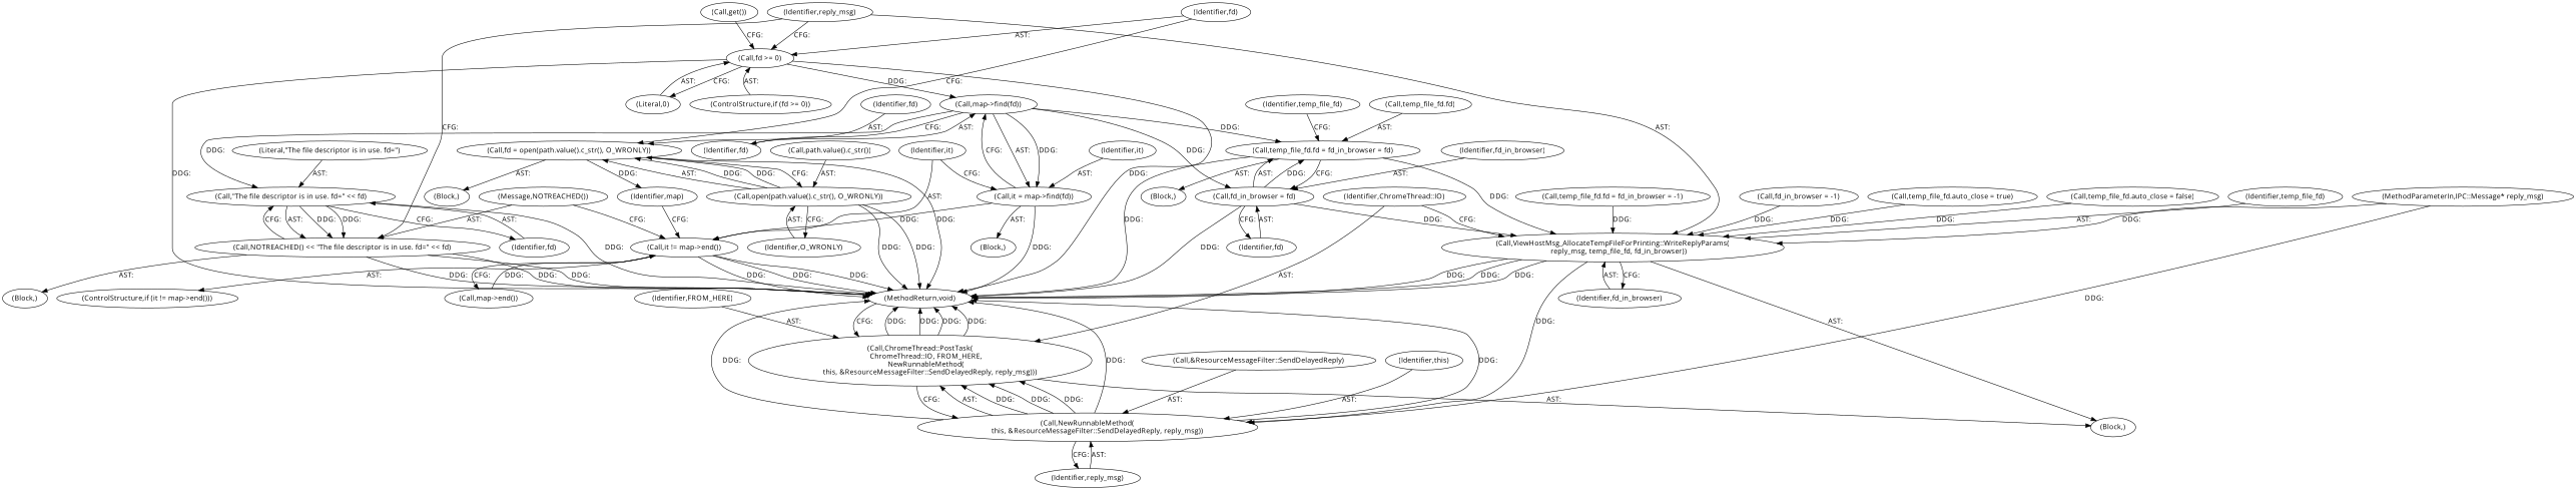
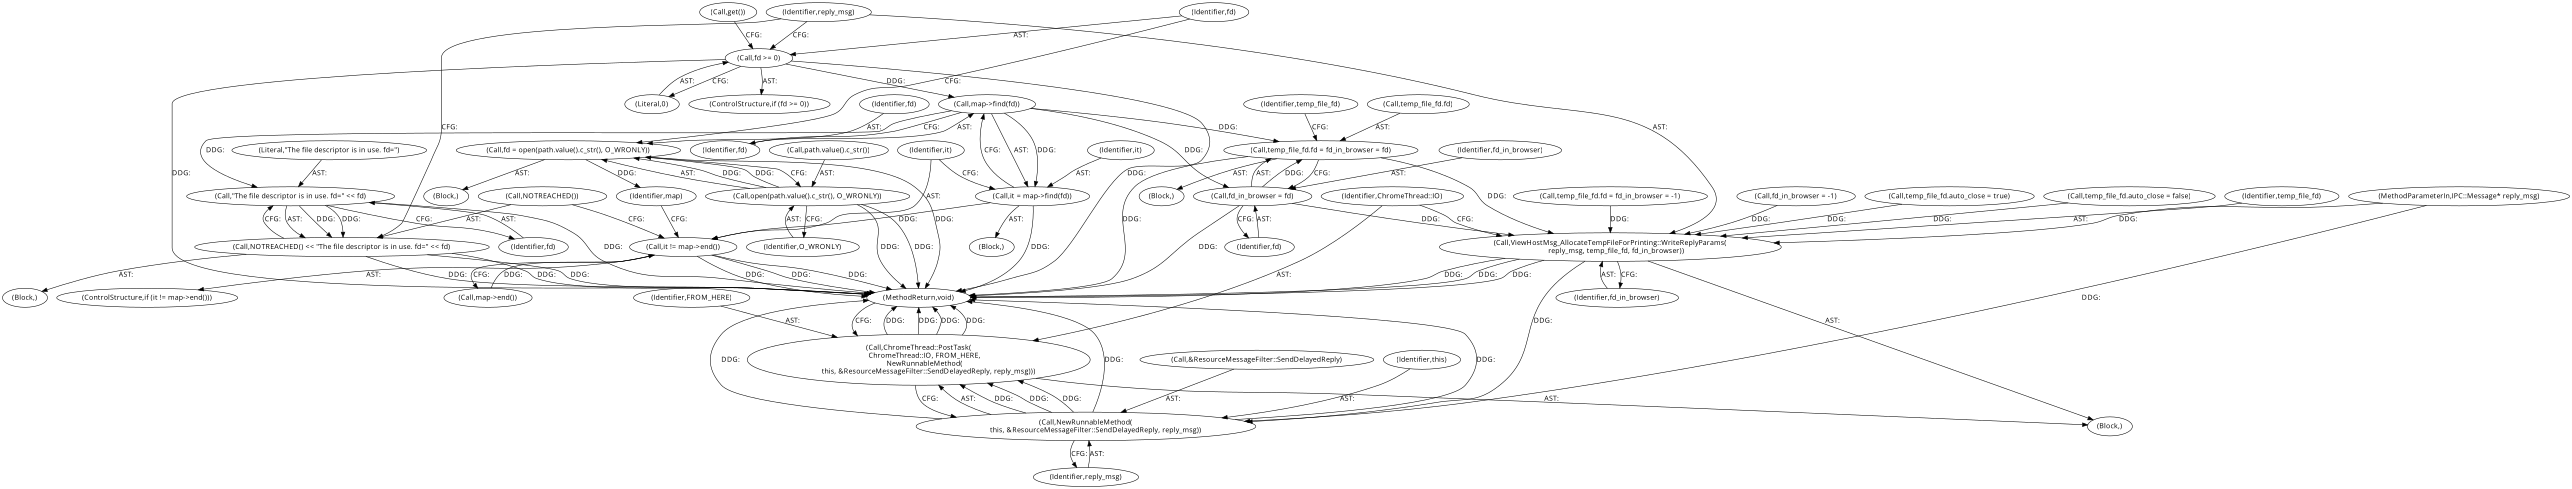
  digraph {
    fontname="Open Sans"
    node [fontname="Open Sans"]
    edge [fontname="Open Sans"]
    n1 [label="(Call,fd = open(path.value().c_str(), O_WRONLY))"]
    n2 [label="(Call,open(path.value().c_str(), O_WRONLY))"]
    n3 [label="(MethodReturn,void)"]
    n4 [label="(Block,)"]
    n5 [label="(Identifier,map)"]
    n6 [label="(Identifier,O_WRONLY)"]
    n7 [label="(Call,fd >= 0)"]
    n8 [label="(Call,map->find(fd))"]
    n9 [label="(ControlStructure,if (fd >= 0))"]
    n10 [label="(Literal,0)"]
    n11 [label="(Call,ChromeThread::PostTask(\n      ChromeThread::IO, FROM_HERE,\n      NewRunnableMethod(\n          this, &ResourceMessageFilter::SendDelayedReply, reply_msg)))"]
    n12 [label="(Call,it = map->find(fd))"]
    n13 [label="(Call,\"The file descriptor is in use. fd=\" << fd)"]
    n14 [label="(Call,temp_file_fd.fd = fd_in_browser = fd)"]
    n15 [label="(Call,fd_in_browser = fd)"]
    n16 [label="(Identifier,fd)"]
    n17 [label="(Call,it != map->end())"]
    n18 [label="(Block,)"]
    n19 [label="(Call,NOTREACHED() << \"The file descriptor is in use. fd=\" << fd)"]
    n20 [label="(Identifier,fd)"]
    n21 [label="(Call,ViewHostMsg_AllocateTempFileForPrinting::WriteReplyParams(\n      reply_msg, temp_file_fd, fd_in_browser))"]
    n22 [label="(Block,)"]
    n23 [label="(Identifier,fd)"]
    n24 [label="(ControlStructure,if (it != map->end()))"]
    n25 [label="(Call,map->end())"]
    n26 [label="(Block,)"]
    n27 [label="(Call,NewRunnableMethod(\n          this, &ResourceMessageFilter::SendDelayedReply, reply_msg))"]
    n28 [label="(Block,)"]
    n29 [label="(Identifier,fd_in_browser)"]
    n30 [label="(Identifier,reply_msg)"]
    n31 [label="(Call,get())"]
    n32 [label="(Call,fd_in_browser = -1)"]
    n33 [label="(Call,temp_file_fd.auto_close = true)"]
    n34 [label="(Literal,\"The file descriptor is in use. fd=\")"]
    n35 [label="(Identifier,fd_in_browser)"]
    n36 [label="(Identifier,fd)"]
    n37 [label="(Call,temp_file_fd.auto_close = false)"]
    n38 [label="(Identifier,temp_file_fd)"]
    n39 [label="(Identifier,fd)"]
    n40 [label="(Identifier,temp_file_fd)"]
    n41 [label="(Identifier,it)"]
    n42 [label="(Identifier,FROM_HERE)"]
-   n43 [label="(Message,NOTREACHED())"]
+   n43 [label="(Call,NOTREACHED())"]
    n44 [label="(Call,path.value().c_str())"]
    n45 [label="(Identifier,it)"]
    n46 [label="(Call,&ResourceMessageFilter::SendDelayedReply)"]
    n47 [label="(Identifier,this)"]
    n48 [label="(Call,temp_file_fd.fd)"]
    n49 [label="(Identifier,ChromeThread::IO)"]
    n50 [label="(Identifier,reply_msg)"]
    n51 [label="(Call,temp_file_fd.fd = fd_in_browser = -1)"]
    n52 [label="(MethodParameterIn,IPC::Message* reply_msg)"]
    n1 -> n2 [label="CFG: "]
    n1 -> n3 [label="DDG: "]
    n1 -> n4 [label="AST: "]
    n1 -> n5 [label="DDG: "]
    n2 -> n1 [label="AST: "]
    n2 -> n1 [label="DDG: "]
    n2 -> n1 [label="DDG: "]
    n2 -> n3 [label="DDG: "]
    n2 -> n3 [label="DDG: "]
    n2 -> n6 [label="CFG: "]
    n3 -> n11 [label="CFG: "]
    n5 -> n17 [label="CFG: "]
    n6 -> n2 [label="AST: "]
    n7 -> n3 [label="DDG: "]
    n7 -> n3 [label="DDG: "]
    n7 -> n8 [label="DDG: "]
-   n9 -> n7 [label="AST: "]
+   n7 -> n9 [label="AST: "]
    n7 -> n10 [label="CFG: "]
    n8 -> n12 [label="AST: "]
    n8 -> n12 [label="DDG: "]
    n8 -> n13 [label="DDG: "]
    n8 -> n14 [label="DDG: "]
    n8 -> n15 [label="DDG: "]
    n8 -> n16 [label="CFG: "]
    n10 -> n7 [label="AST: "]
    n11 -> n3 [label="DDG: "]
    n11 -> n3 [label="DDG: "]
    n11 -> n3 [label="DDG: "]
    n11 -> n3 [label="DDG: "]
    n11 -> n27 [label="CFG: "]
    n11 -> n28 [label="AST: "]
    n12 -> n3 [label="DDG: "]
    n12 -> n8 [label="CFG: "]
    n12 -> n17 [label="DDG: "]
    n12 -> n18 [label="AST: "]
    n13 -> n3 [label="DDG: "]
    n13 -> n19 [label="AST: "]
    n13 -> n19 [label="DDG: "]
    n13 -> n19 [label="DDG: "]
    n13 -> n20 [label="CFG: "]
    n14 -> n3 [label="DDG: "]
    n14 -> n15 [label="CFG: "]
    n14 -> n21 [label="DDG: "]
    n14 -> n22 [label="AST: "]
    n15 -> n3 [label="DDG: "]
    n15 -> n14 [label="AST: "]
    n15 -> n14 [label="DDG: "]
    n15 -> n21 [label="DDG: "]
    n15 -> n23 [label="CFG: "]
    n16 -> n8 [label="AST: "]
    n17 -> n3 [label="DDG: "]
    n17 -> n3 [label="DDG: "]
    n17 -> n3 [label="DDG: "]
    n17 -> n24 [label="AST: "]
    n17 -> n25 [label="CFG: "]
    n19 -> n3 [label="DDG: "]
    n19 -> n3 [label="DDG: "]
    n19 -> n3 [label="DDG: "]
    n19 -> n13 [label="CFG: "]
    n19 -> n26 [label="AST: "]
    n20 -> n13 [label="AST: "]
    n21 -> n3 [label="DDG: "]
    n21 -> n3 [label="DDG: "]
    n21 -> n3 [label="DDG: "]
    n21 -> n27 [label="DDG: "]
    n21 -> n28 [label="AST: "]
    n21 -> n29 [label="CFG: "]
    n23 -> n15 [label="AST: "]
    n25 -> n17 [label="DDG: "]
    n27 -> n3 [label="DDG: "]
    n27 -> n3 [label="DDG: "]
    n27 -> n3 [label="DDG: "]
    n27 -> n11 [label="AST: "]
    n27 -> n11 [label="DDG: "]
    n27 -> n11 [label="DDG: "]
    n27 -> n11 [label="DDG: "]
    n27 -> n30 [label="CFG: "]
    n29 -> n21 [label="AST: "]
    n30 -> n27 [label="AST: "]
    n31 -> n7 [label="CFG: "]
    n32 -> n21 [label="DDG: "]
    n33 -> n21 [label="DDG: "]
    n34 -> n13 [label="AST: "]
    n35 -> n15 [label="AST: "]
    n36 -> n1 [label="CFG: "]
    n36 -> n7 [label="AST: "]
    n37 -> n21 [label="DDG: "]
    n38 -> n21 [label="AST: "]
    n39 -> n1 [label="AST: "]
    n40 -> n14 [label="CFG: "]
    n41 -> n12 [label="AST: "]
    n42 -> n11 [label="AST: "]
    n43 -> n17 [label="CFG: "]
    n43 -> n19 [label="AST: "]
    n44 -> n2 [label="AST: "]
    n45 -> n12 [label="CFG: "]
    n45 -> n17 [label="AST: "]
    n46 -> n27 [label="AST: "]
    n47 -> n27 [label="AST: "]
    n48 -> n14 [label="AST: "]
    n49 -> n11 [label="AST: "]
    n49 -> n21 [label="CFG: "]
    n50 -> n7 [label="CFG: "]
    n50 -> n19 [label="CFG: "]
    n50 -> n21 [label="AST: "]
    n51 -> n21 [label="DDG: "]
    n52 -> n21 [label="DDG: "]
    n52 -> n27 [label="DDG: "]
  }
